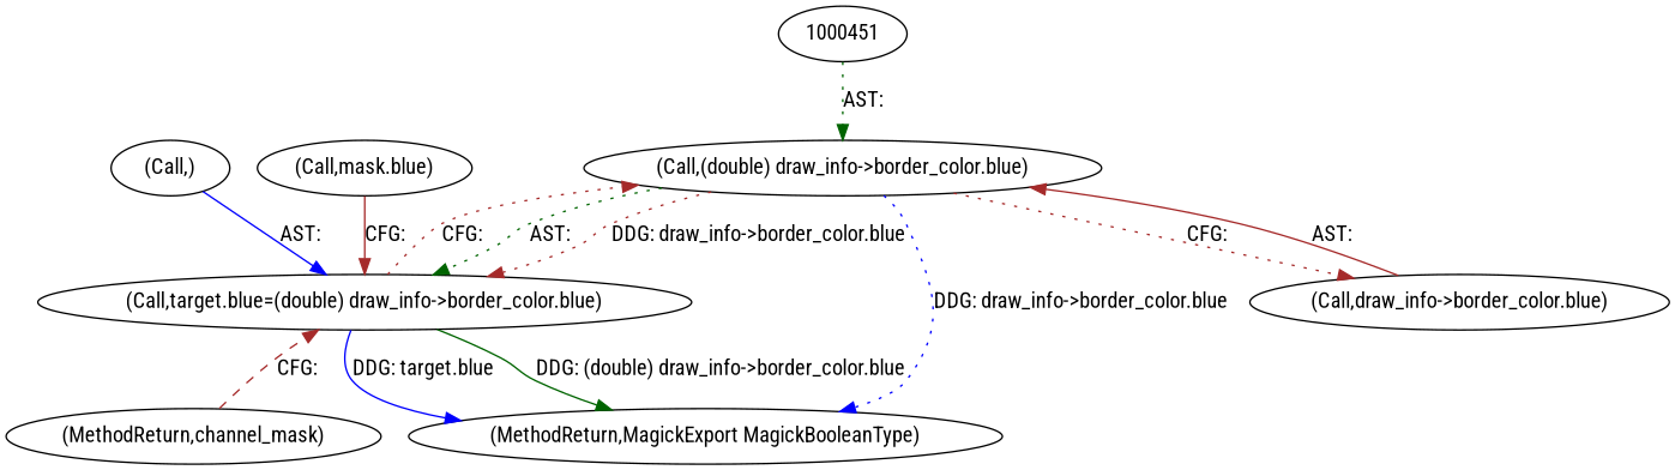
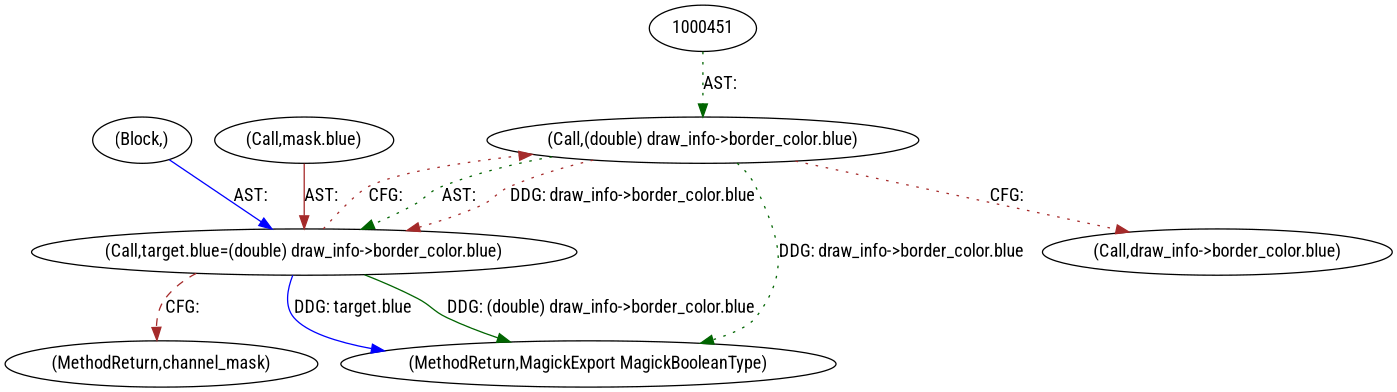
  digraph {
    fontname="Roboto Condensed"
    node [fontname="Roboto Condensed"]
    edge [color=brown fontname="Roboto Condensed" style=dotted]
    n1 [label="(Call,(double) draw_info->border_color.blue)"]
    n2 [label="(Call,target.blue=(double) draw_info->border_color.blue)"]
    n3 [label="(MethodReturn,MagickExport MagickBooleanType)"]
    n4 [label="(Call,draw_info->border_color.blue)"]
-   n5 [label="(Call,)"]
+   n5 [label="(Block,)"]
    n6 [label="(MethodReturn,channel_mask)"]
    n7 [label="(Call,mask.blue)"]
    1000451
    n1 -> n2 [color=darkgreen label="AST: "]
    n1 -> n2 [label="DDG: draw_info->border_color.blue"]
-   n1 -> n3 [color=blue label="DDG: draw_info->border_color.blue"]
+   n1 -> n3 [color=darkgreen label="DDG: draw_info->border_color.blue"]
    n1 -> n4 [label="CFG: "]
    n2 -> n1 [label="CFG: "]
    n2 -> n3 [color=darkgreen label="DDG: (double) draw_info->border_color.blue" style=solid]
    n2 -> n3 [color=blue label="DDG: target.blue" style=solid]
-   n4 -> n1 [label="AST: " style=solid]
    n5 -> n2 [color=blue label="AST: " style=solid]
-   n6 -> n2 [label="CFG: " style=dashed]
-   n7 -> n2 [label="CFG: " style=solid]
+   n2 -> n6 [label="CFG: " style=dashed]
+   n7 -> n2 [label="AST: " style=solid]
    1000451 -> n1 [color=darkgreen label="AST: "]
  }
